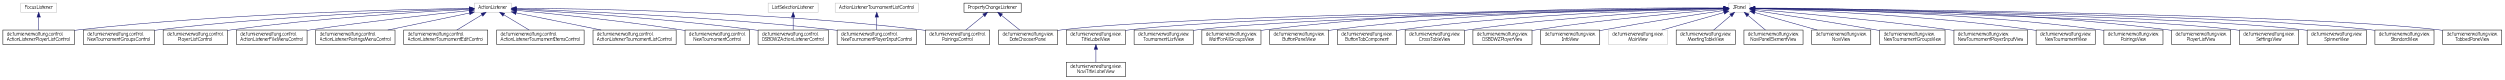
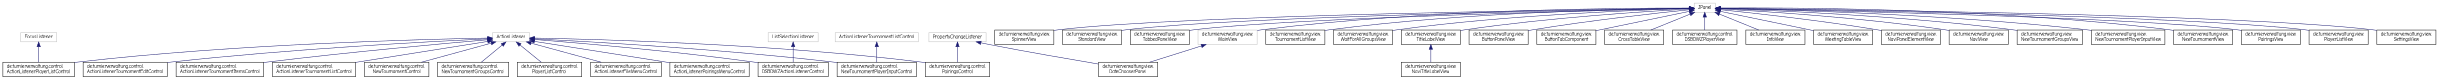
  digraph {
    fontname="Comic Neue"
    rankdir=TB
    node [color=black fillcolor=white fontname="Comic Neue" fontsize=10 shape=record style=filled]
    edge [color=midnightblue dir=back fontname="Comic Neue" fontsize=10 labelfontname=Helvetica labelfontsize=10 style=solid]
    n1 [color=grey75 height=0.2 label=ActionListener width=0.4]
    n2 [height=0.2 label="de.turnierverwaltung.control.\lActionListenerFileMenuControl" width=0.4]
    n3 [height=0.2 label="de.turnierverwaltung.control.\lActionListenerPairingsMenuControl" width=0.4]
    n4 [height=0.2 label="de.turnierverwaltung.control.\lActionListenerPlayerListControl" width=0.4]
    n5 [height=0.2 label="de.turnierverwaltung.control.\lActionListenerTournamentEditControl" width=0.4]
    n6 [height=0.2 label="de.turnierverwaltung.control.\lActionListenerTournamentItemsControl" width=0.4]
    n7 [height=0.2 label="de.turnierverwaltung.control.\lActionListenerTournamentListControl" width=0.4]
    n8 [height=0.2 label="de.turnierverwaltung.control.\lDSBDWZActionListenerControl" width=0.4]
    n9 [height=0.2 label="de.turnierverwaltung.control.\lNewTournamentControl" width=0.4]
    n10 [height=0.2 label="de.turnierverwaltung.control.\lNewTournamentGroupsControl" width=0.4]
    n11 [height=0.2 label="de.turnierverwaltung.control.\lNewTournamentPlayerInputControl" width=0.4]
    n12 [height=0.2 label="de.turnierverwaltung.control.\lPairingsControl" width=0.4]
    n13 [height=0.2 label="de.turnierverwaltung.control.\lPlayerListControl" width=0.4]
    n14 [color=grey75 height=0.2 label=FocusListener width=0.4]
    n15 [color=grey75 height=0.2 label=JPanel width=0.4]
    n16 [height=0.2 label="de.turnierverwaltung.view.\lButtonPanelView" width=0.4]
    n17 [height=0.2 label="de.turnierverwaltung.view.\lButtonTabComponent" width=0.4]
    n18 [height=0.2 label="de.turnierverwaltung.view.\lCrossTableView" width=0.4]
    n19 [height=0.2 label="de.turnierverwaltung.view.\lDateChooserPanel" width=0.4]
-   n20 [height=0.2 label="de.turnierverwaltung.view.\lDSBDWZPlayerView" width=0.4]
+   n20 [height=0.2 label="de.turnierverwaltung.control.\lDSBDWZPlayerView" width=0.4]
    n21 [height=0.2 label="de.turnierverwaltung.view.\lInfoView" width=0.4]
    n22 [color=grey75 height=0.2 label="de.turnierverwaltung.view.\lMainView" width=0.4]
    n23 [height=0.2 label="de.turnierverwaltung.view.\lMeetingTableView" width=0.4]
    n24 [height=0.2 label="de.turnierverwaltung.view.\lNaviPanelElementView" width=0.4]
    n25 [height=0.2 label="de.turnierverwaltung.view.\lNaviView" width=0.4]
    n26 [height=0.2 label="de.turnierverwaltung.view.\lNewTournamentGroupsView" width=0.4]
    n27 [height=0.2 label="de.turnierverwaltung.view.\lNewTournamentPlayerInputView" width=0.4]
    n28 [height=0.2 label="de.turnierverwaltung.view.\lNewTournamentView" width=0.4]
    n29 [height=0.2 label="de.turnierverwaltung.view.\lPairingsView" width=0.4]
    n30 [height=0.2 label="de.turnierverwaltung.view.\lPlayerListView" width=0.4]
    n31 [height=0.2 label="de.turnierverwaltung.view.\lSettingsView" width=0.4]
    n32 [height=0.2 label="de.turnierverwaltung.view.\lSpinnerView" width=0.4]
    n33 [height=0.2 label="de.turnierverwaltung.view.\lStandardView" width=0.4]
    n34 [height=0.2 label="de.turnierverwaltung.view.\lTabbedPaneView" width=0.4]
    n35 [height=0.2 label="de.turnierverwaltung.view.\lTitleLabelView" width=0.4]
    n36 [height=0.2 label="de.turnierverwaltung.view.\lTournamentListView" width=0.4]
    n37 [height=0.2 label="de.turnierverwaltung.view.\lWaitForAllGroupsView" width=0.4]
    n38 [height=0.2 label="de.turnierverwaltung.view.\lNaviTitleLabelView" width=0.4]
    n39 [color=grey75 height=0.2 label=ActionListenerTournamentListControl width=0.4]
    n40 [color=grey75 height=0.2 label=ListSelectionListener width=0.4]
-   n41 [height=0.2 label=PropertyChangeListener width=0.4]
+   n41 [color=grey75 height=0.2 label=PropertyChangeListener width=0.4]
    n1 -> n2
    n1 -> n3
    n1 -> n4
    n1 -> n5
    n1 -> n6
    n1 -> n7
    n1 -> n8
    n1 -> n9
    n1 -> n10
    n1 -> n11
    n1 -> n12
    n1 -> n13
    n14 -> n4
    n15 -> n16
    n15 -> n17
    n15 -> n18
-   n15 -> n19
+   n22 -> n19
    n15 -> n20
    n15 -> n21
    n15 -> n22
    n15 -> n23
    n15 -> n24
    n15 -> n25
    n15 -> n26
    n15 -> n27
    n15 -> n28
    n15 -> n29
    n15 -> n30
    n15 -> n31
    n15 -> n32
    n15 -> n33
    n15 -> n34
    n15 -> n35
    n15 -> n36
    n15 -> n37
    n35 -> n38
    n39 -> n11
    n40 -> n8
    n41 -> n12
    n41 -> n19
  }
